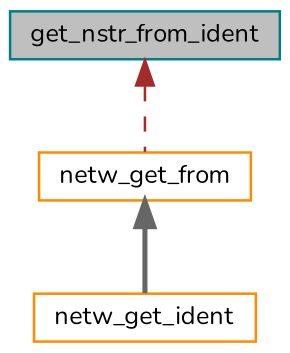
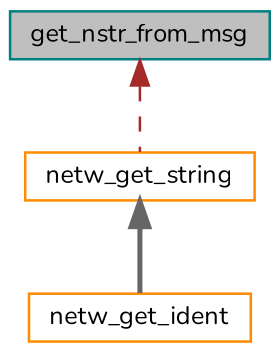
  digraph {
    fontname=Nunito
    rankdir=TB
    node [color=darkorange fillcolor=white fontname=Nunito fontsize=10 shape=record style=filled]
    edge [dir=back fontname=Nunito fontsize=10 labelfontname=Helvetica labelfontsize=10]
-   n1 [color=teal fillcolor=grey75 fontcolor=black height=0.2 label=get_nstr_from_ident width=0.4]
-   n2 [height=0.2 label=netw_get_from width=0.4]
+   n1 [color=teal fillcolor=grey75 fontcolor=black height=0.2 label=get_nstr_from_msg width=0.4]
+   n2 [height=0.2 label=netw_get_string width=0.4]
    n3 [height=0.2 label=netw_get_ident width=0.4]
    n1 -> n2 [color=brown style=dashed]
    n2 -> n3 [color=gray40 style=bold]
  }
